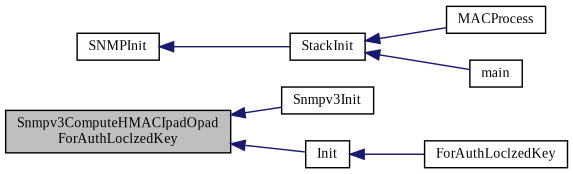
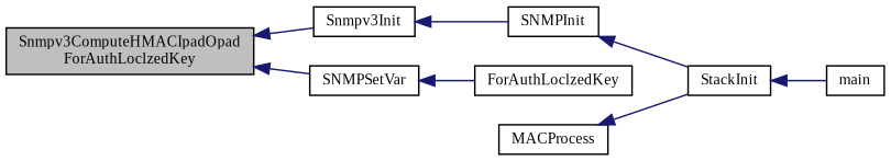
  digraph {
    fontname="Liberation Serif"
    rankdir=LR
    node [color=black fillcolor=white fontname="Liberation Serif" fontsize=10 shape=record style=filled]
    edge [color=midnightblue dir=back fontname="Liberation Serif" fontsize=10 labelfontname=Helvetica labelfontsize=10 style=solid]
    n1 [fillcolor=grey75 fontcolor=black height=0.2 label="Snmpv3ComputeHMACIpadOpad\lForAuthLoclzedKey" width=0.4]
    n2 [height=0.2 label=Snmpv3Init width=0.4]
-   n3 [height=0.2 label=Init width=0.4]
+   n3 [height=0.2 label=SNMPSetVar width=0.4]
    n4 [height=0.2 label=SNMPInit width=0.4]
    n5 [height=0.2 label=ForAuthLoclzedKey width=0.4]
    n6 [height=0.2 label=StackInit width=0.4]
    n7 [height=0.2 label=MACProcess width=0.4]
    n8 [height=0.2 label=main width=0.4]
    n1 -> n2
    n1 -> n3
+   n2 -> n4
    n3 -> n5
    n4 -> n6
-   n6 -> n7
+   n7 -> n6
    n6 -> n8
  }
